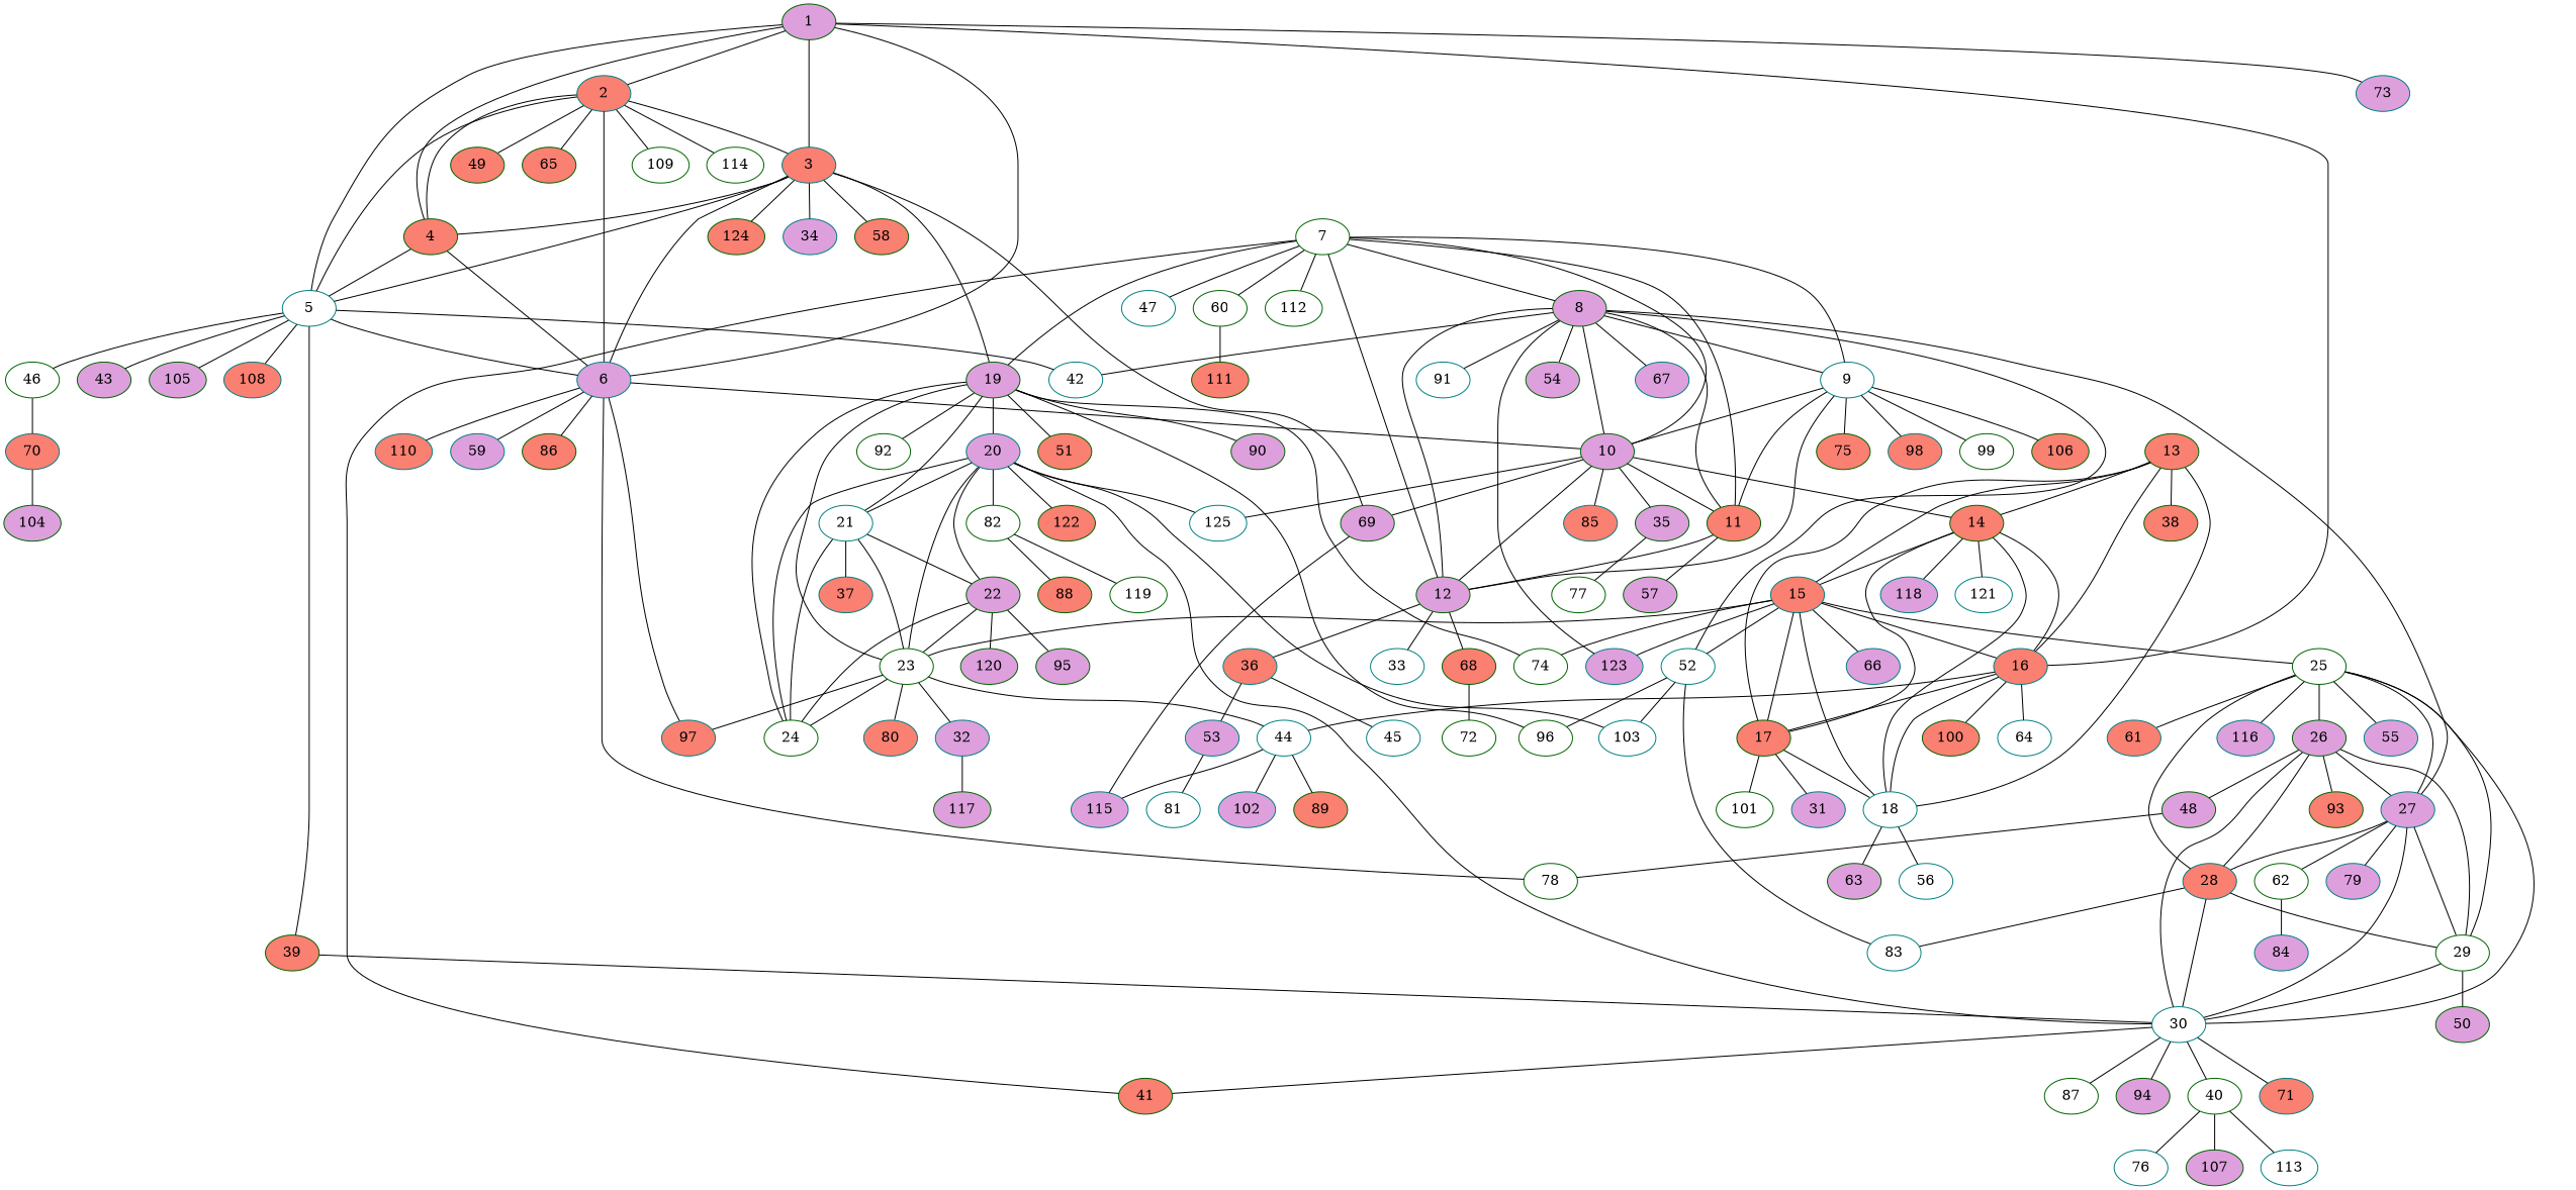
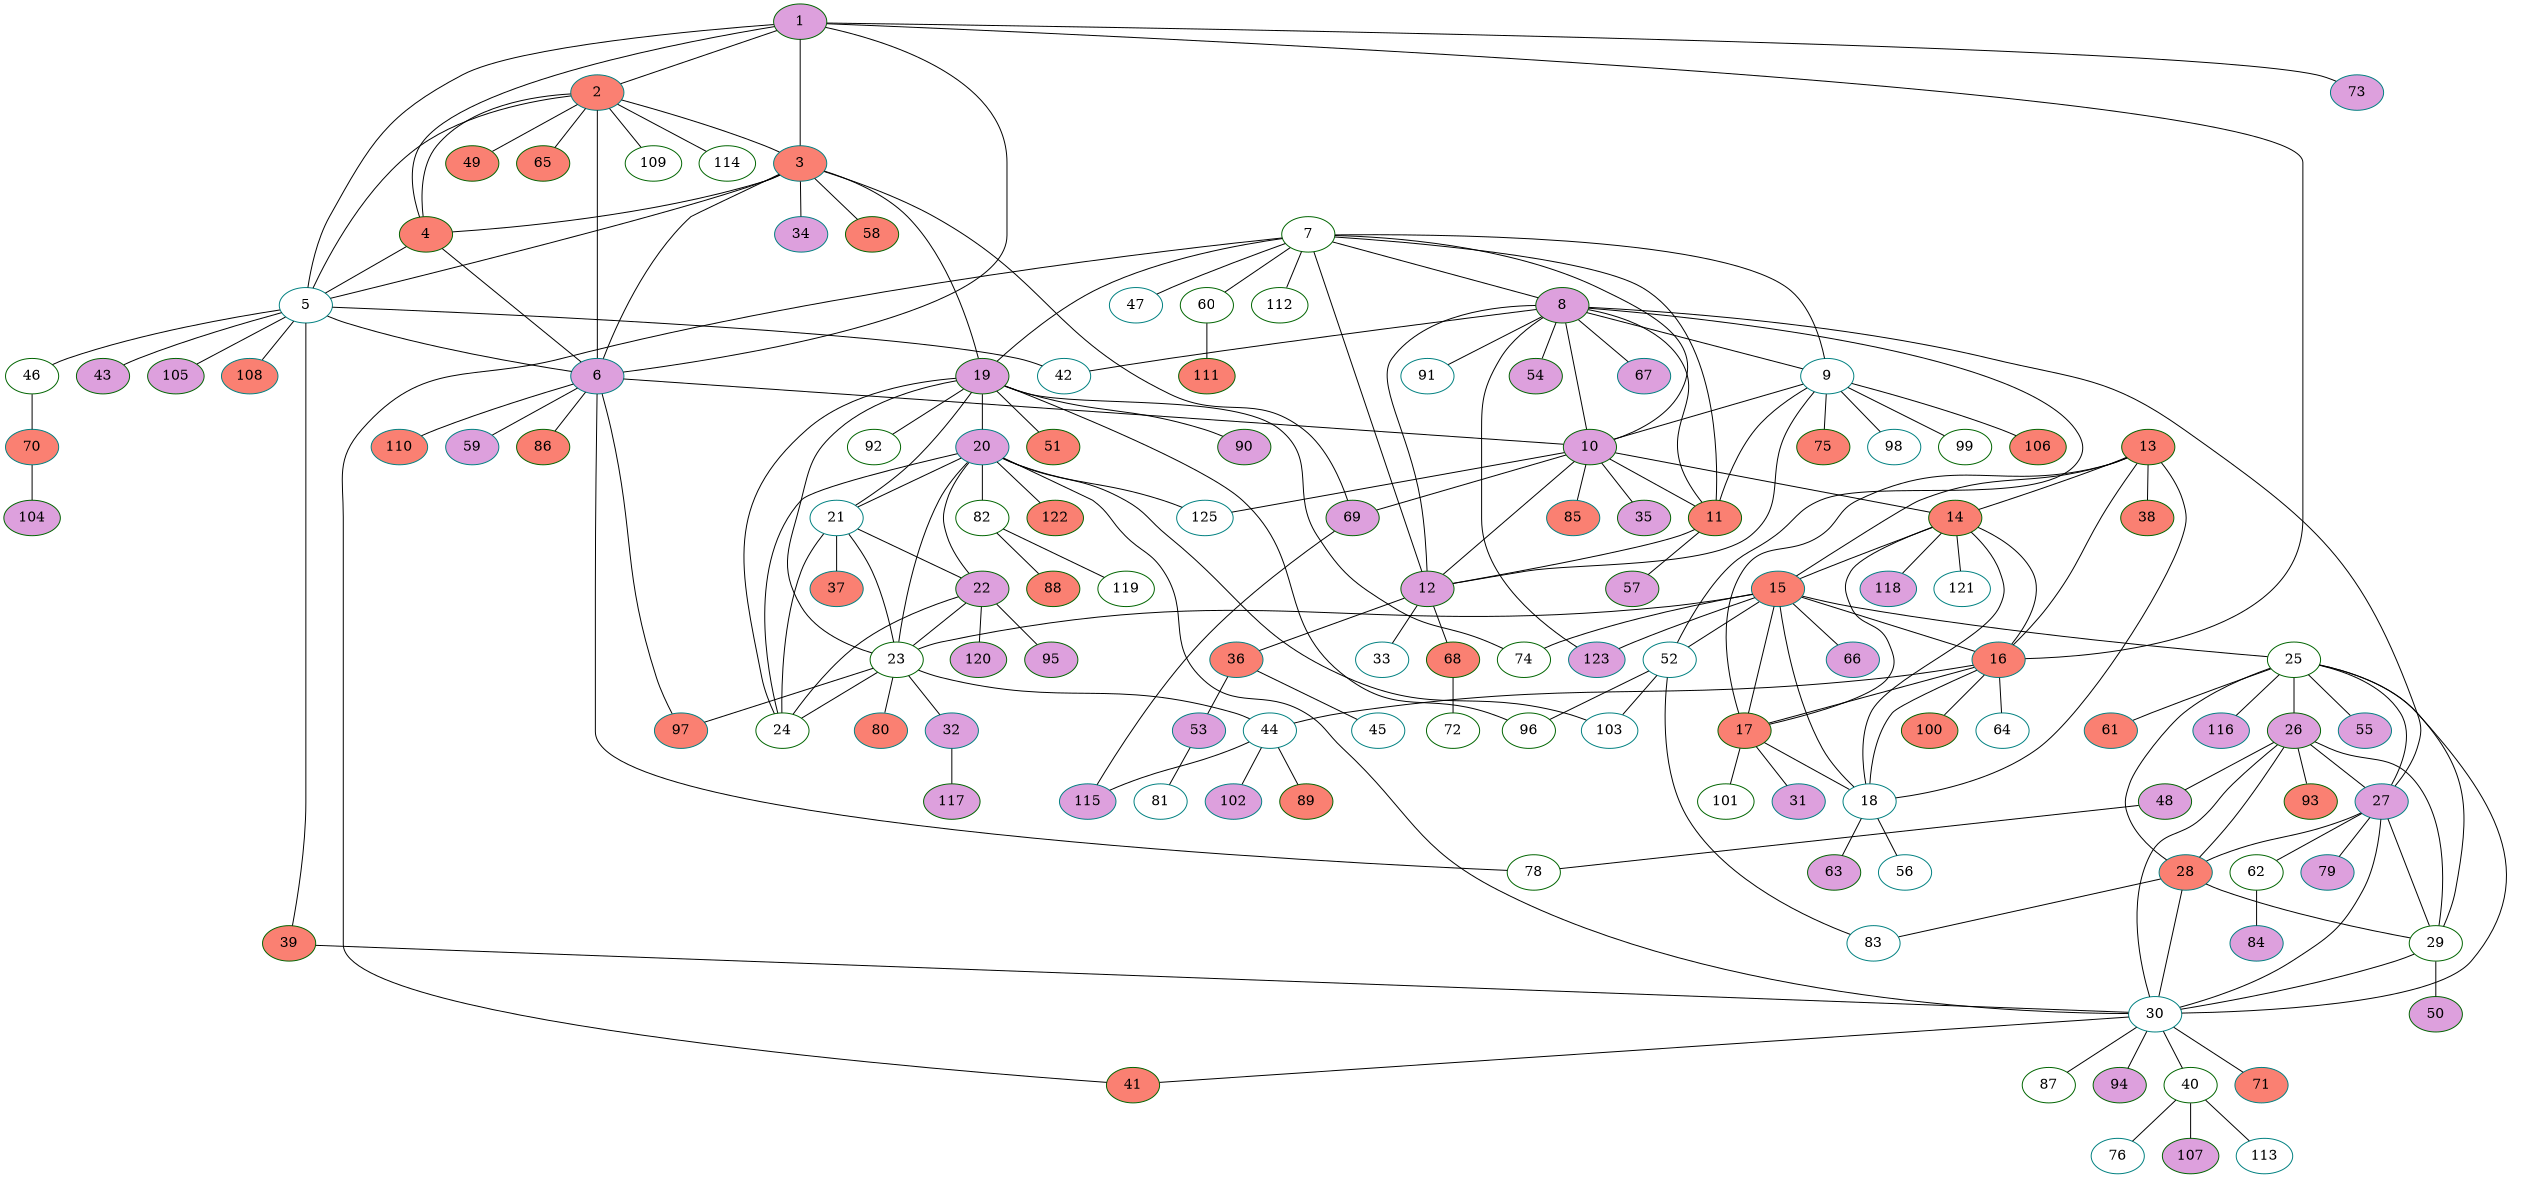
  graph {
    node [color=darkgreen fillcolor=white style=filled]
    1 [fillcolor=plum]
    2 [color=teal fillcolor=salmon]
    3 [color=teal fillcolor=salmon]
    4 [fillcolor=salmon]
    5 [color=teal]
    6 [color=teal fillcolor=plum]
    16 [color=teal fillcolor=salmon]
    73 [color=teal fillcolor=plum]
    49 [fillcolor=salmon]
    65 [fillcolor=salmon]
    109
    114
    19 [fillcolor=plum]
    34 [color=teal fillcolor=plum]
    58 [fillcolor=salmon]
    69 [fillcolor=plum]
-   124 [fillcolor=salmon]
    39 [fillcolor=salmon]
    42 [color=teal]
    43 [fillcolor=plum]
    46
    105 [fillcolor=plum]
    108 [color=teal fillcolor=salmon]
    10 [fillcolor=plum]
    59 [color=teal fillcolor=plum]
    78
    86 [fillcolor=salmon]
    97 [color=teal fillcolor=salmon]
    110 [color=teal fillcolor=salmon]
    17 [fillcolor=salmon]
    18 [color=teal]
    44 [color=teal]
    64 [color=teal]
    100 [fillcolor=salmon]
    23
    74
    20 [color=teal fillcolor=plum]
    21 [color=teal]
    24
    51 [fillcolor=salmon]
    90 [fillcolor=plum]
    92
    96
    115 [color=teal fillcolor=plum]
    30 [color=teal]
    41 [fillcolor=salmon]
    40
    71 [color=teal fillcolor=salmon]
    87
    94 [fillcolor=plum]
    70 [color=teal fillcolor=salmon]
    11 [fillcolor=salmon]
    12 [fillcolor=plum]
    14 [fillcolor=salmon]
    35 [fillcolor=plum]
    85 [color=teal fillcolor=salmon]
    125 [color=teal]
    7
    8 [fillcolor=plum]
    9 [color=teal]
    47 [color=teal]
    60
    112
    27 [color=teal fillcolor=plum]
    52 [color=teal]
    54 [fillcolor=plum]
    67 [color=teal fillcolor=plum]
    91 [color=teal]
    123 [color=teal fillcolor=plum]
    75 [fillcolor=salmon]
-   98 [color=teal fillcolor=salmon]
+   98 [color=teal]
    99
    106 [fillcolor=salmon]
    57 [fillcolor=plum]
    33 [color=teal]
    36 [color=teal fillcolor=salmon]
    68 [fillcolor=salmon]
    111 [fillcolor=salmon]
    28 [color=teal fillcolor=salmon]
    29
    62
    79 [color=teal fillcolor=plum]
    103 [color=teal]
    83 [color=teal]
    15 [color=teal fillcolor=salmon]
    118 [color=teal fillcolor=plum]
    121 [color=teal]
-   77
    45 [color=teal]
    53 [color=teal fillcolor=plum]
    72
    13 [fillcolor=salmon]
    38 [fillcolor=salmon]
    25
    66 [color=teal fillcolor=plum]
    31 [color=teal fillcolor=plum]
    101
    56 [color=teal]
    63 [fillcolor=plum]
    32 [color=teal fillcolor=plum]
    80 [color=teal fillcolor=salmon]
    26 [fillcolor=plum]
    55 [color=teal fillcolor=plum]
    61 [color=teal fillcolor=salmon]
    116 [color=teal fillcolor=plum]
    89 [fillcolor=salmon]
    102 [color=teal fillcolor=plum]
    22 [fillcolor=plum]
    82
    122 [fillcolor=salmon]
    37 [color=teal fillcolor=salmon]
    95 [fillcolor=plum]
    120 [fillcolor=plum]
    88 [fillcolor=salmon]
    119
    117 [fillcolor=plum]
    48 [fillcolor=plum]
    93 [fillcolor=salmon]
    50 [fillcolor=plum]
    84 [color=teal fillcolor=plum]
    76 [color=teal]
    107 [fillcolor=plum]
    113 [color=teal]
    81 [color=teal]
    104 [fillcolor=plum]
    1 -- 2
    1 -- 3
    1 -- 4
    1 -- 5
    1 -- 6
    1 -- 16
    1 -- 73
    2 -- 3
    2 -- 4
    2 -- 5
    2 -- 6
    2 -- 49
    2 -- 65
    2 -- 109
    2 -- 114
    3 -- 4
    3 -- 5
    3 -- 6
    3 -- 19
    3 -- 34
    3 -- 58
    3 -- 69
-   3 -- 124
    4 -- 5
    4 -- 6
    5 -- 6
    5 -- 39
    5 -- 42
    5 -- 43
    5 -- 46
    5 -- 105
    5 -- 108
    6 -- 10
    6 -- 59
    6 -- 78
    6 -- 86
    6 -- 97
    6 -- 110
    16 -- 17
    16 -- 18
    16 -- 44
    16 -- 64
    16 -- 100
    19 -- 23
    19 -- 74
    19 -- 20
    19 -- 21
    19 -- 24
    19 -- 51
    19 -- 90
    19 -- 92
    19 -- 96
    69 -- 115
    39 -- 30
    46 -- 70
    10 -- 69
    10 -- 11
    10 -- 12
    10 -- 14
    10 -- 35
    10 -- 85
    10 -- 125
    17 -- 18
    17 -- 31
    17 -- 101
    18 -- 56
    18 -- 63
    44 -- 115
    44 -- 89
    44 -- 102
    23 -- 97
    23 -- 44
    23 -- 24
    23 -- 32
    23 -- 80
    20 -- 23
    20 -- 21
    20 -- 24
    20 -- 30
    20 -- 125
    20 -- 103
    20 -- 22
    20 -- 82
    20 -- 122
    21 -- 23
    21 -- 24
    21 -- 22
    21 -- 37
    30 -- 41
    30 -- 40
    30 -- 71
    30 -- 87
    30 -- 94
    40 -- 76
    40 -- 107
    40 -- 113
    70 -- 104
    11 -- 12
    11 -- 57
    12 -- 33
    12 -- 36
    12 -- 68
    14 -- 16
    14 -- 17
    14 -- 18
    14 -- 15
    14 -- 118
    14 -- 121
-   35 -- 77
    7 -- 19
    7 -- 10
    7 -- 41
    7 -- 11
    7 -- 12
    7 -- 8
    7 -- 9
    7 -- 47
    7 -- 60
    7 -- 112
    8 -- 42
    8 -- 10
    8 -- 11
    8 -- 12
    8 -- 9
    8 -- 27
    8 -- 52
    8 -- 54
    8 -- 67
    8 -- 91
    8 -- 123
    9 -- 10
    9 -- 11
    9 -- 12
    9 -- 75
    9 -- 98
    9 -- 99
    9 -- 106
    60 -- 111
    27 -- 30
    27 -- 28
    27 -- 29
    27 -- 62
    27 -- 79
    52 -- 96
    52 -- 103
    52 -- 83
    36 -- 45
    36 -- 53
    68 -- 72
    28 -- 30
    28 -- 29
    28 -- 83
    29 -- 30
    29 -- 50
    62 -- 84
    15 -- 16
    15 -- 17
    15 -- 18
    15 -- 23
    15 -- 74
    15 -- 52
    15 -- 123
    15 -- 25
    15 -- 66
    53 -- 81
    13 -- 16
    13 -- 17
    13 -- 18
    13 -- 14
    13 -- 15
    13 -- 38
    25 -- 30
    25 -- 27
    25 -- 28
    25 -- 29
    25 -- 26
    25 -- 55
    25 -- 61
    25 -- 116
    32 -- 117
    26 -- 30
    26 -- 27
    26 -- 28
    26 -- 29
    26 -- 48
    26 -- 93
    22 -- 23
    22 -- 24
    22 -- 95
    22 -- 120
    82 -- 88
    82 -- 119
    48 -- 78
  }
